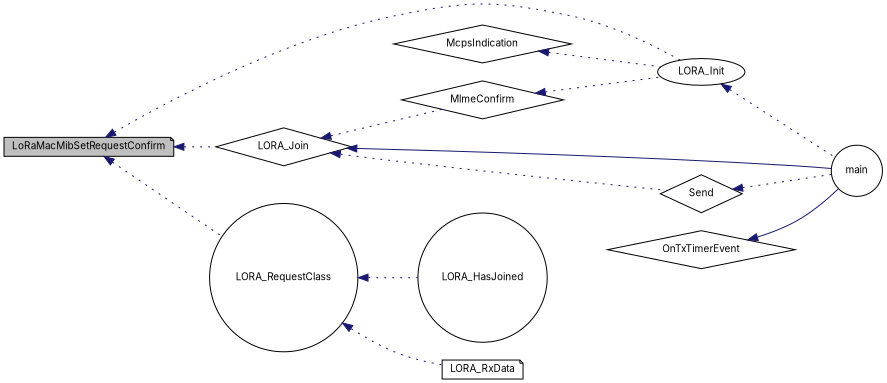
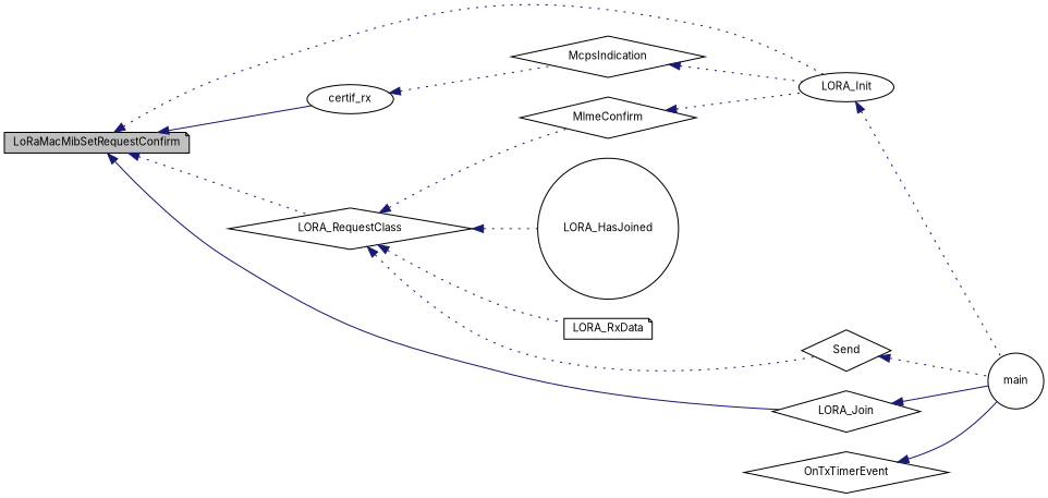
  digraph {
    fontname=Inter
    rankdir=LR
    node [color=black fillcolor=white fontname=Inter fontsize=10 shape=diamond style=filled]
    edge [color=midnightblue dir=back fontname=Inter fontsize=10 labelfontname=Helvetica labelfontsize=10 style=dotted]
    n1 [fillcolor=grey75 fontcolor=black height=0.2 label=LoRaMacMibSetRequestConfirm shape=note width=0.4]
+   n2 [height=0.2 label=certif_rx shape=ellipse width=0.4]
    n3 [height=0.2 label=LORA_Init shape=ellipse width=0.4]
    n4 [height=0.2 label=LORA_Join width=0.4]
-   n5 [height=0.2 label=LORA_RequestClass shape=circle width=0.4]
+   n5 [height=0.2 label=LORA_RequestClass width=0.4]
    n6 [height=0.2 label=McpsIndication width=0.4]
    n7 [height=0.2 label=main shape=circle width=0.4]
    n8 [height=0.2 label=MlmeConfirm width=0.4]
    n9 [height=0.2 label=Send width=0.4]
    n10 [height=0.2 label=LORA_HasJoined shape=circle width=0.4]
    n11 [height=0.2 label=LORA_RxData shape=note width=0.4]
    n12 [height=0.2 label=OnTxTimerEvent width=0.4]
+   n1 -> n2 [style=solid]
    n1 -> n3
-   n1 -> n4
+   n1 -> n4 [style=solid]
    n1 -> n5
+   n2 -> n6
    n3 -> n7
    n4 -> n7 [style=solid]
-   n4 -> n8
-   n4 -> n9
+   n5 -> n8
+   n5 -> n9
    n5 -> n10
    n5 -> n11
    n6 -> n3
    n8 -> n3
    n9 -> n7
    n12 -> n7 [style=solid]
  }
